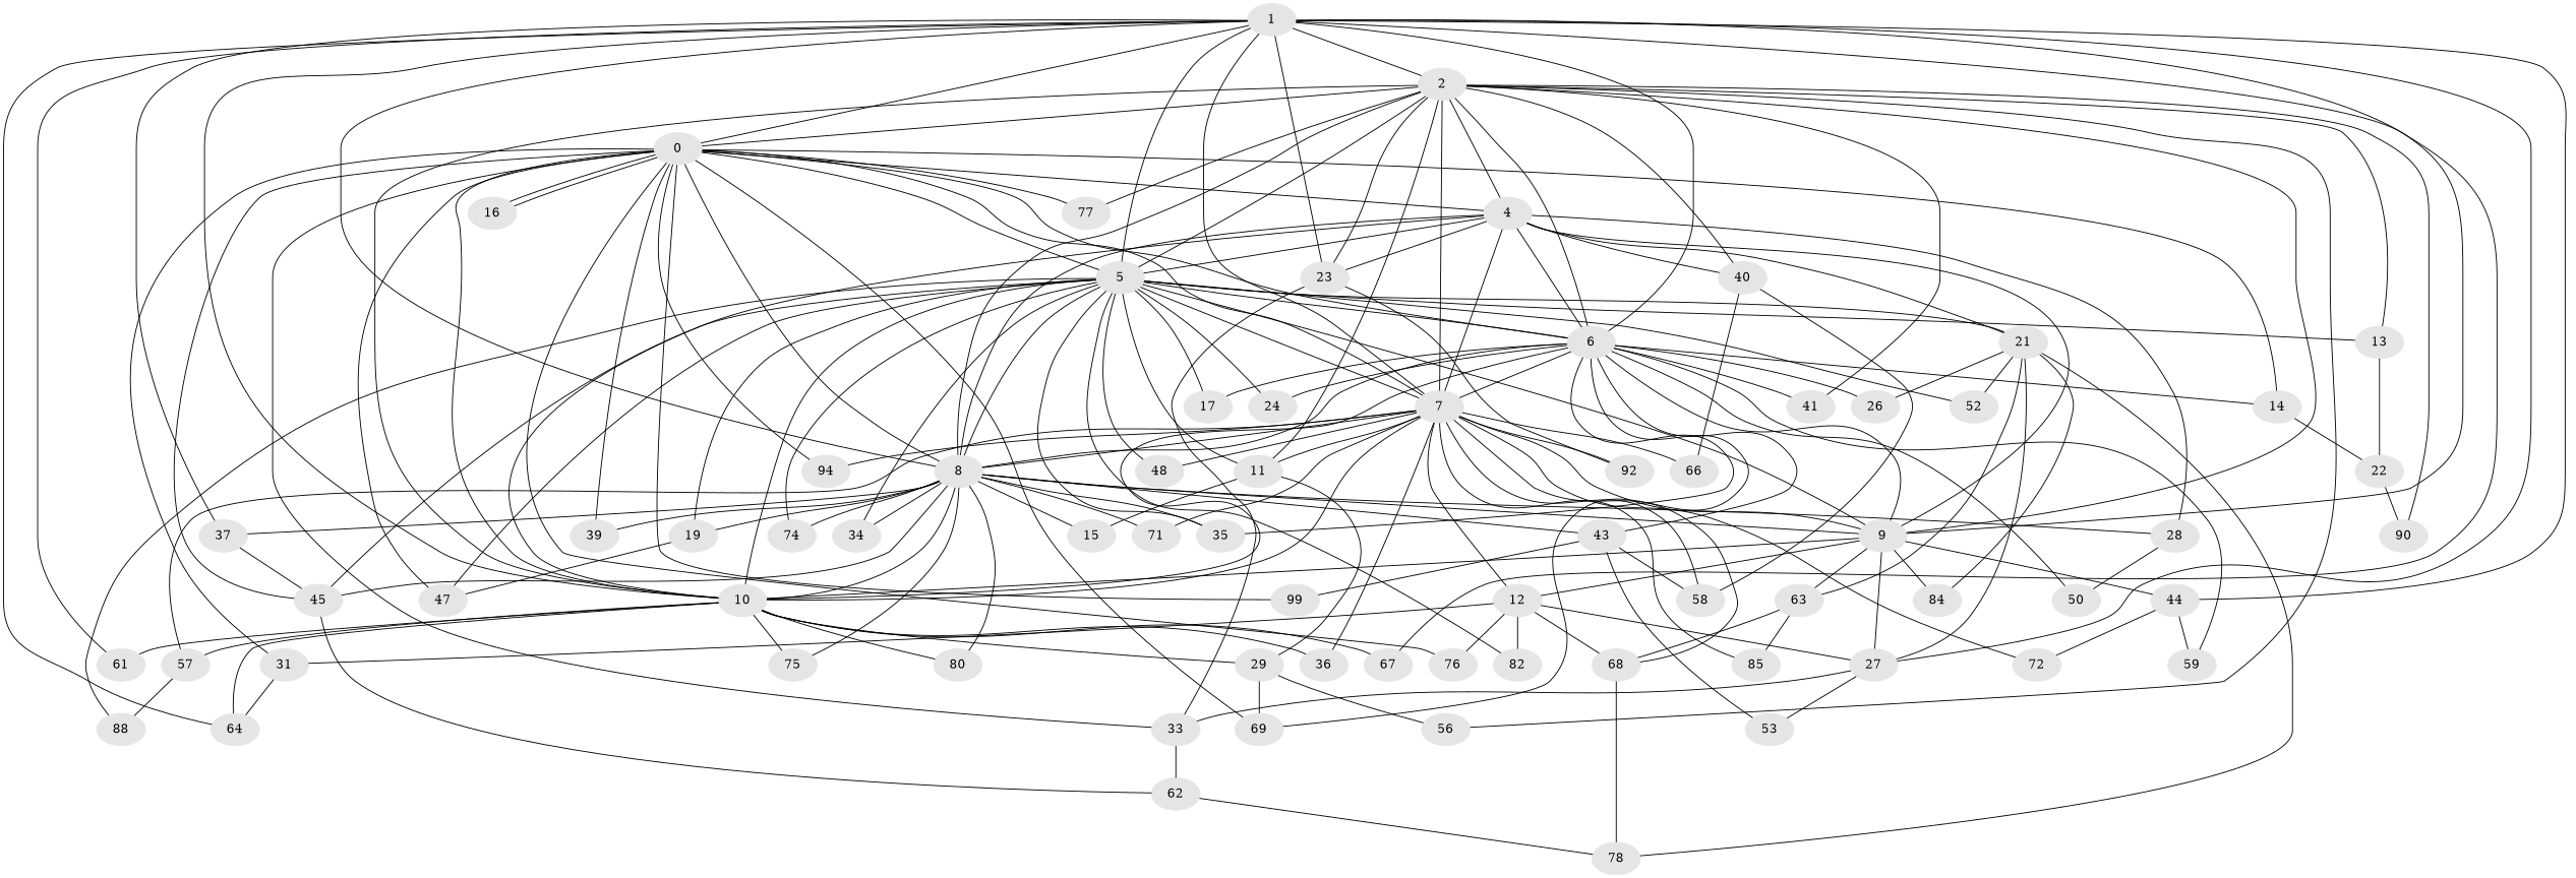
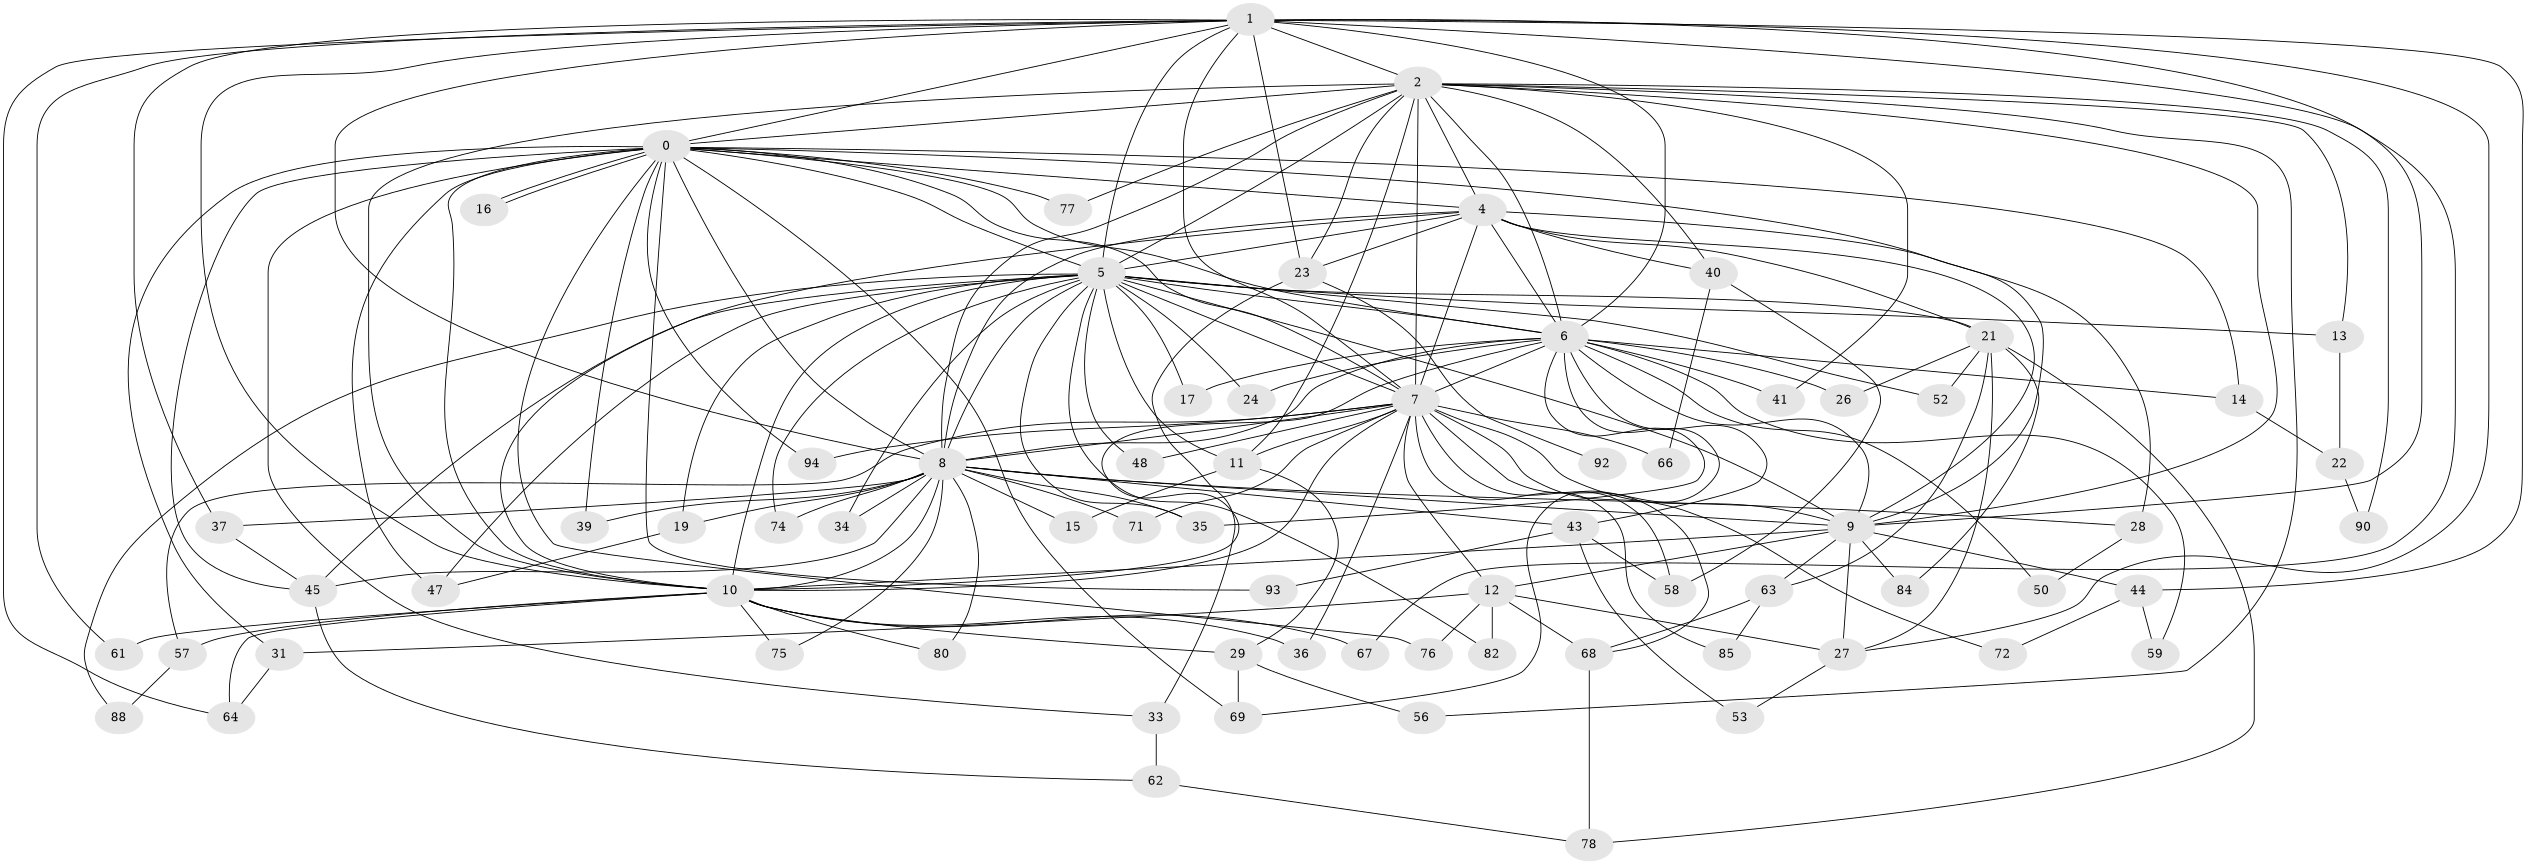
  graph {
    node [color=gray90 style=filled]
    1 [super="+18"]
    2 [super="+32"]
    n3 [label=0 super="+81"]
    5 [super="+25"]
    6 [super="+96"]
    7 [super="+46"]
    8 [super="+73"]
    9
    10 [super="+87"]
    23 [super="+30"]
    27
    37
    44
    61
    64 [super="+83"]
    67
    4 [super="+60"]
    11 [super="+20"]
    13
    40
    41
    n22 [label=56]
    77
    90
    14
    16
    31
    33 [super="+38"]
    39
    45 [super="+51"]
    47 [super="+79"]
    69 [super="+89"]
    76
-   93 [label=99]
+   93
    94
    21 [super="+91"]
    28
    17
    19
    24
    34
    35 [super="+70"]
    48
    52
    74
    82
    88
    26
    43 [super="+56"]
    50
    59
    12 [super="+54"]
    36
    57
    58 [super="+65"]
    66
    68 [super="+95"]
    71
    72
    85
    92
    15
    75
    80
    63
    84
    29
    53
    22
    62
    78 [super="+86"]
    1 -- 2
    1 -- n3
    1 -- 5
    1 -- 6 [weight=2]
    1 -- 7
    1 -- 8
    1 -- 9
    1 -- 10
    1 -- 23 [weight=2]
    1 -- 27
    1 -- 37
    1 -- 44
    1 -- 61
    1 -- 64
    1 -- 67
    2 -- n3
    2 -- 5
    2 -- 6
    2 -- 7
    2 -- 8
    2 -- 9
    2 -- 10
    2 -- 23
    2 -- 4
    2 -- 11
    2 -- 13
    2 -- 40
    2 -- 41
    2 -- n22
    2 -- 77
    2 -- 90
    n3 -- 5
    n3 -- 6
    n3 -- 7
    n3 -- 8
+   n3 -- 9
    n3 -- 10 [weight=2]
    n3 -- 4
    n3 -- 77
    n3 -- 14
    n3 -- 16
    n3 -- 16
    n3 -- 31
    n3 -- 33
    n3 -- 39
    n3 -- 45
    n3 -- 47
    n3 -- 69
    n3 -- 76
    n3 -- 93
    n3 -- 94
    5 -- 6
    5 -- 7
    5 -- 8
    5 -- 9
    5 -- 10 [weight=2]
    5 -- 11
    5 -- 13
    5 -- 45
    5 -- 47
    5 -- 21
    5 -- 17
    5 -- 19
    5 -- 24
    5 -- 34
    5 -- 35
    5 -- 48
    5 -- 52
    5 -- 74
    5 -- 82
    5 -- 88
    6 -- 7 [weight=2]
    6 -- 8
    6 -- 9
    6 -- 10
    6 -- 41
    6 -- 14
    6 -- 69
    6 -- 17
    6 -- 24
    6 -- 35
    6 -- 26
    6 -- 43 [weight=2]
    6 -- 50
    6 -- 59
    7 -- 8
    7 -- 9 [weight=2]
    7 -- 10 [weight=2]
    7 -- 11
    7 -- 94
    7 -- 48
    7 -- 12
    7 -- 36
    7 -- 57
    7 -- 58
    7 -- 66
    7 -- 68
    7 -- 71
    7 -- 72
    7 -- 85
-   7 -- 92
    8 -- 9
    8 -- 10
    8 -- 37
    8 -- 39
    8 -- 45
    8 -- 28
    8 -- 19
    8 -- 34
    8 -- 35
    8 -- 74
    8 -- 43
    8 -- 71
    8 -- 15
    8 -- 75
    8 -- 80
    9 -- 10
    9 -- 27
    9 -- 44
    9 -- 12
    9 -- 63
    9 -- 84
    10 -- 61
    10 -- 64
    10 -- 67
    10 -- 36
    10 -- 57
    10 -- 75
    10 -- 80
    10 -- 29
    23 -- 33
    23 -- 92
-   27 -- 33
    27 -- 53
    37 -- 45
    44 -- 59
    44 -- 72
    4 -- 5
    4 -- 6
    4 -- 7 [weight=2]
    4 -- 8
    4 -- 9
    4 -- 10
    4 -- 23
    4 -- 40
    4 -- 21
    4 -- 28
    11 -- 15
    11 -- 29
    13 -- 22
    40 -- 58
    40 -- 66
    14 -- 22
    31 -- 64
    33 -- 62
    45 -- 62
    21 -- 27
    21 -- 52
    21 -- 26
    21 -- 63
    21 -- 84
    21 -- 78
    28 -- 50
    19 -- 47
    43 -- 93
    43 -- 58
    43 -- 53
    12 -- 27
    12 -- 31
    12 -- 76
    12 -- 82
    12 -- 68
    57 -- 88
    68 -- 78
    63 -- 68
    63 -- 85
    29 -- n22
    29 -- 69
    22 -- 90
    62 -- 78
  }
